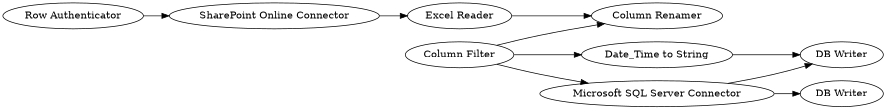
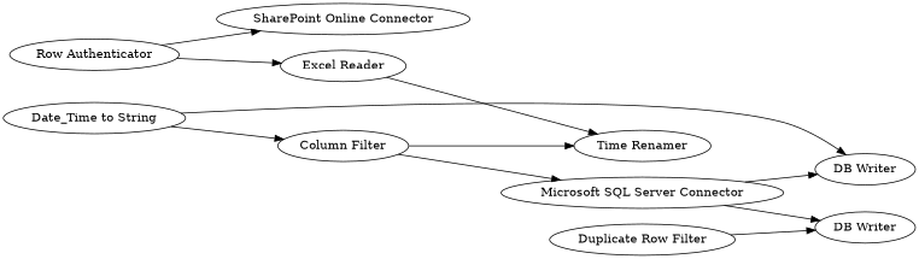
  digraph {
    rankdir=LR
    n1 [label="SharePoint Online Connector"]
    n2 [label="Excel Reader"]
-   n3 [label="Column Renamer"]
+   n3 [label="Time Renamer"]
    n4 [label="DB Writer"]
    n5 [label="Microsoft SQL Server Connector"]
    n6 [label="DB Writer"]
    n7 [label="Row Authenticator"]
    n8 [label="Column Filter"]
    n9 [label="Date_Time to String"]
-   n1 -> n2
+   n10 [label="Duplicate Row Filter"]
+   n7 -> n2
    n2 -> n3
    n5 -> n4
    n5 -> n6
    n7 -> n1
    n8 -> n3
    n8 -> n5
-   n8 -> n9
+   n9 -> n8
    n9 -> n4
+   n10 -> n6
  }
